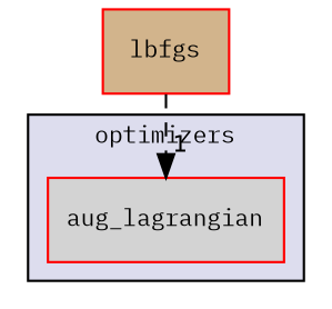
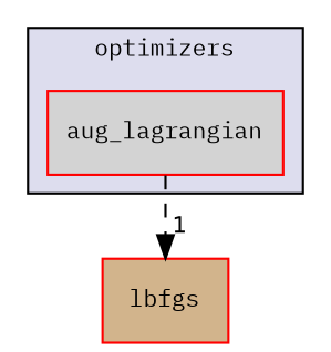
  digraph {
    compound=true
    fontname="IBM Plex Mono"
    node [fontname="IBM Plex Mono" fontsize=10 shape=box style=filled color=red]
    n1 [fillcolor=lightgrey label=aug_lagrangian pencolor=black]
    n2 [label=lbfgs fillcolor=tan]
    subgraph cluster_1 {
      bgcolor="#ddddee"
      fontsize=10
      label=optimizers
      pencolor=black
      n1
    }
-   n2 -> n1 [headlabel=1 labeldistance=1.5 labelfontname=Helvetica labelfontsize=10 style=dashed fontname="IBM Plex Mono"]
+   n1 -> n2 [headlabel=1 labeldistance=1.5 labelfontname=Helvetica labelfontsize=10 style=dashed fontname="IBM Plex Mono"]
  }
